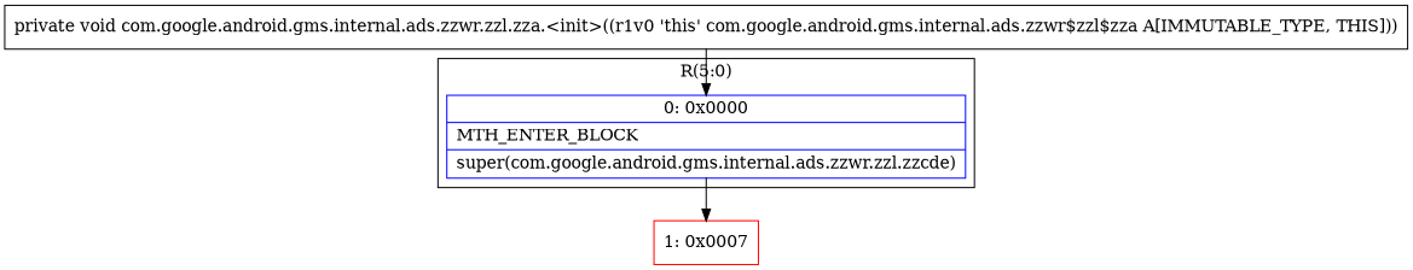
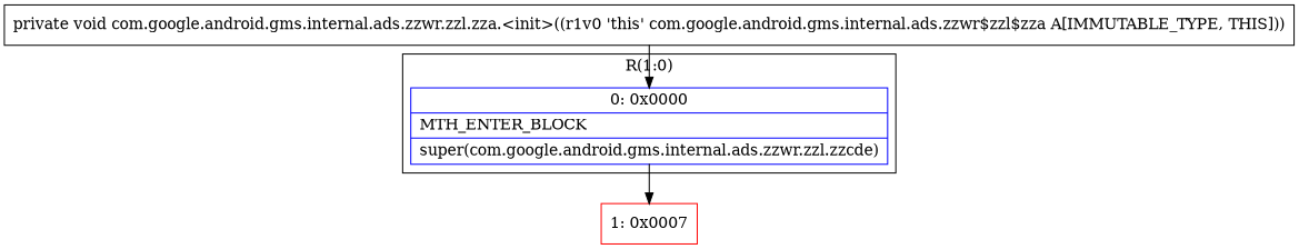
  digraph {
    node [shape=record]
    n1 [color=blue label="{0\:\ 0x0000|MTH_ENTER_BLOCK\l|super(com.google.android.gms.internal.ads.zzwr.zzl.zzcde)\l}"]
    n2 [color=red label="{1\:\ 0x0007}"]
    n3 [label="{private void com.google.android.gms.internal.ads.zzwr.zzl.zza.\<init\>((r1v0 'this' com.google.android.gms.internal.ads.zzwr$zzl$zza A[IMMUTABLE_TYPE, THIS])) }"]
    subgraph cluster_1 {
-     label="R(5:0)"
+     label="R(1:0)"
      n1
    }
    n1 -> n2
    n3 -> n1
  }
